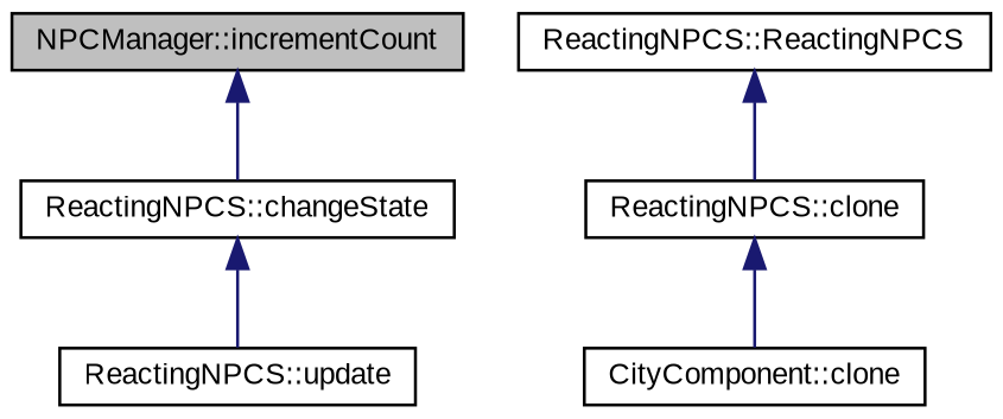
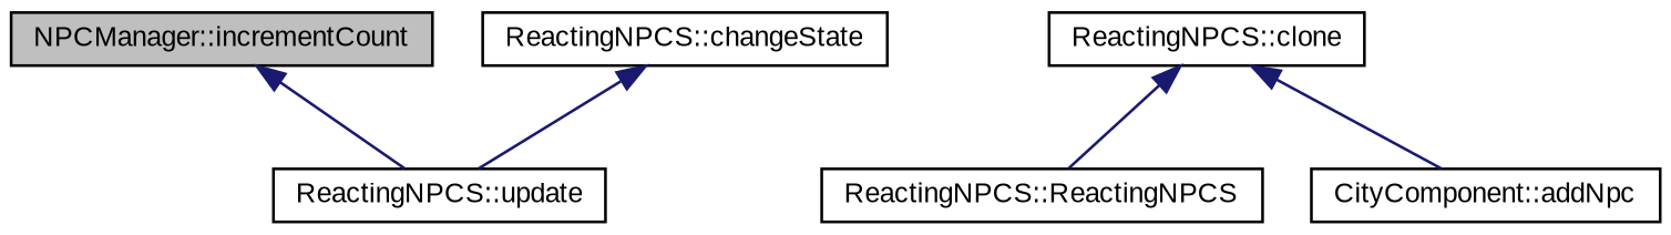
  digraph {
    fontname="Liberation Sans"
    rankdir=TB
    node [color=black fillcolor=white fontname="Liberation Sans" fontsize=10 shape=record style=filled]
    edge [color=midnightblue dir=back fontname="Liberation Sans" fontsize=10 labelfontname=Helvetica labelfontsize=10 style=solid]
    n1 [fillcolor=grey75 fontcolor=black height=0.2 label="NPCManager::incrementCount" width=0.4]
    n2 [height=0.2 label="ReactingNPCS::changeState" width=0.4]
    n3 [height=0.2 label="ReactingNPCS::update" width=0.4]
    n4 [height=0.2 label="ReactingNPCS::ReactingNPCS" width=0.4]
    n5 [height=0.2 label="ReactingNPCS::clone" width=0.4]
-   n6 [height=0.2 label="CityComponent::clone" width=0.4]
-   n1 -> n2
+   n6 [height=0.2 label="CityComponent::addNpc" width=0.4]
+   n1 -> n3
    n2 -> n3
-   n4 -> n5
+   n5 -> n4
    n5 -> n6
  }
